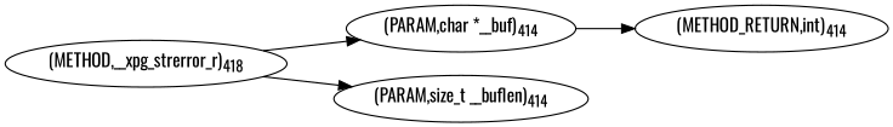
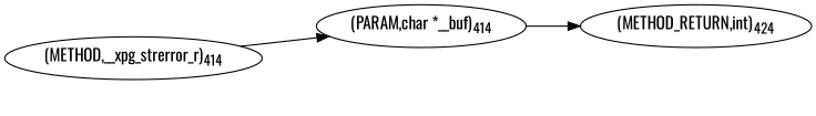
  digraph {
    fontname=Oswald
    rankdir=LR
    node [fontname=Oswald]
    edge [fontname=Oswald]
-   n1 [label=<(METHOD,__xpg_strerror_r)<SUB>418</SUB>>]
+   n1 [label=<(METHOD,__xpg_strerror_r)<SUB>414</SUB>>]
    n2 [label=<(PARAM,char *__buf)<SUB>414</SUB>>]
-   n3 [label=<(PARAM,size_t __buflen)<SUB>414</SUB>>]
-   n4 [label=<(METHOD_RETURN,int)<SUB>414</SUB>>]
+   n4 [label=<(METHOD_RETURN,int)<SUB>424</SUB>>]
    n1 -> n2
-   n1 -> n3
    n2 -> n4
  }
